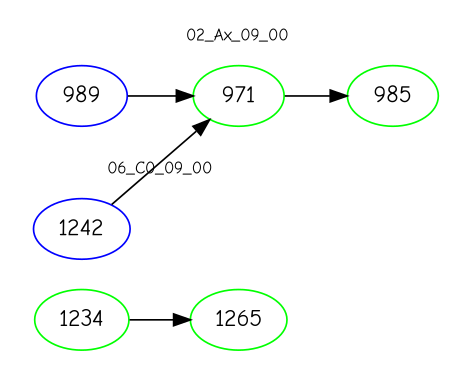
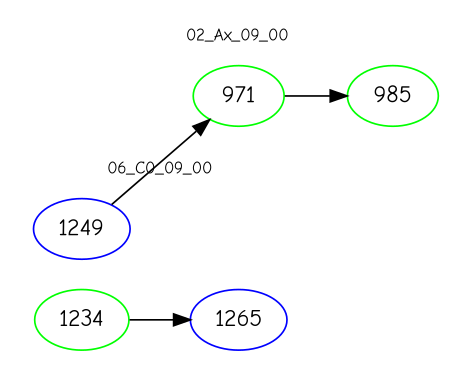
  digraph {
    fontname="Comic Neue"
    rankdir=LR
    node [color=green fontname="Comic Neue"]
    edge [color=black fontname="Comic Neue"]
-   n1 [color=blue label=989]
    n2 [label=971]
    n3 [label=985]
-   n4 [color=blue label=1242]
+   n4 [color=blue label=1249]
    n5 [label=1234]
-   n6 [label=1265]
+   n6 [color=blue label=1265]
    subgraph cluster_1 {
      color=white
      fontsize=10
      label="02_Ax_09_00"
-     n1
      n2
      n3
    }
    subgraph cluster_2 {
      color=white
      fontsize=10
      label="06_C0_09_00"
      n4
      n5
      n6
    }
-   n1 -> n2
    n2 -> n3
    n4 -> n2
    n5 -> n6
  }
